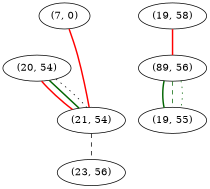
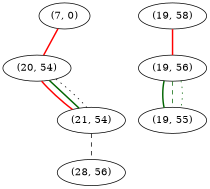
  graph {
    edge [color=darkgreen style=bold weight=1]
    n1 [label="(7, 0)"]
    "(20, 54)"
    "(21, 54)"
-   "(23, 56)"
+   "(23, 56)" [label="(28, 56)"]
    "(19, 58)"
-   "(19, 56)" [label="(89, 56)"]
+   "(19, 56)"
    "(19, 55)"
-   n1 -- "(21, 54)" [color=red weight=4]
+   n1 -- "(20, 54)" [color=red weight=4]
    "(20, 54)" -- "(21, 54)" [color=red]
    "(20, 54)" -- "(21, 54)"
    "(20, 54)" -- "(21, 54)" [color=black style=dotted]
    "(21, 54)" -- "(23, 56)" [color=black style=dashed]
    "(19, 58)" -- "(19, 56)" [color=red]
    "(19, 56)" -- "(19, 55)"
    "(19, 56)" -- "(19, 55)" [style=dashed]
    "(19, 56)" -- "(19, 55)" [style=dotted]
  }
